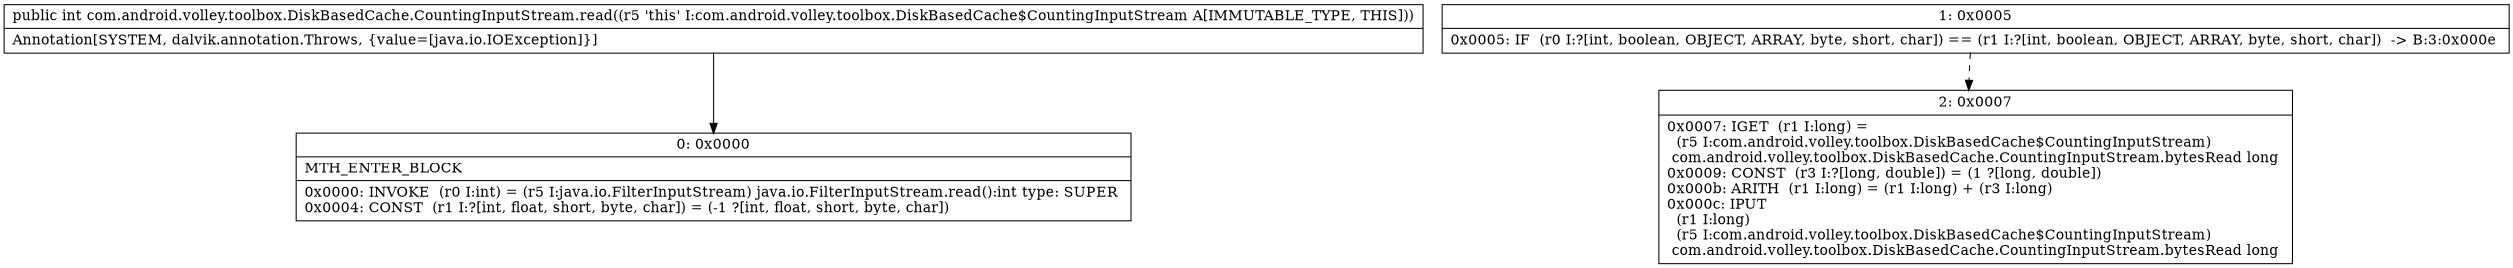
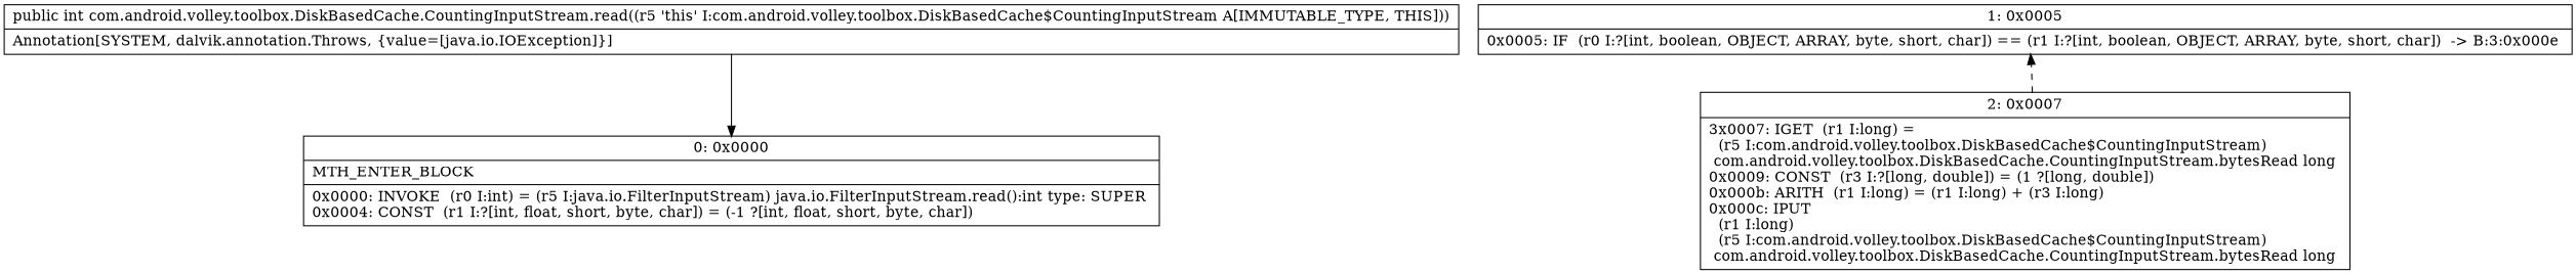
  digraph {
    node [shape=record]
    n1 [label="{0\:\ 0x0000|MTH_ENTER_BLOCK\l|0x0000: INVOKE  (r0 I:int) = (r5 I:java.io.FilterInputStream) java.io.FilterInputStream.read():int type: SUPER \l0x0004: CONST  (r1 I:?[int, float, short, byte, char]) = (\-1 ?[int, float, short, byte, char]) \l}"]
    n2 [label="{1\:\ 0x0005|0x0005: IF  (r0 I:?[int, boolean, OBJECT, ARRAY, byte, short, char]) == (r1 I:?[int, boolean, OBJECT, ARRAY, byte, short, char])  \-\> B:3:0x000e \l}"]
-   n3 [label="{2\:\ 0x0007|0x0007: IGET  (r1 I:long) = \l  (r5 I:com.android.volley.toolbox.DiskBasedCache$CountingInputStream)\l com.android.volley.toolbox.DiskBasedCache.CountingInputStream.bytesRead long \l0x0009: CONST  (r3 I:?[long, double]) = (1 ?[long, double]) \l0x000b: ARITH  (r1 I:long) = (r1 I:long) + (r3 I:long) \l0x000c: IPUT  \l  (r1 I:long)\l  (r5 I:com.android.volley.toolbox.DiskBasedCache$CountingInputStream)\l com.android.volley.toolbox.DiskBasedCache.CountingInputStream.bytesRead long \l}"]
+   n3 [label="{2\:\ 0x0007|3x0007: IGET  (r1 I:long) = \l  (r5 I:com.android.volley.toolbox.DiskBasedCache$CountingInputStream)\l com.android.volley.toolbox.DiskBasedCache.CountingInputStream.bytesRead long \l0x0009: CONST  (r3 I:?[long, double]) = (1 ?[long, double]) \l0x000b: ARITH  (r1 I:long) = (r1 I:long) + (r3 I:long) \l0x000c: IPUT  \l  (r1 I:long)\l  (r5 I:com.android.volley.toolbox.DiskBasedCache$CountingInputStream)\l com.android.volley.toolbox.DiskBasedCache.CountingInputStream.bytesRead long \l}"]
    n4 [label="{public int com.android.volley.toolbox.DiskBasedCache.CountingInputStream.read((r5 'this' I:com.android.volley.toolbox.DiskBasedCache$CountingInputStream A[IMMUTABLE_TYPE, THIS]))  | Annotation[SYSTEM, dalvik.annotation.Throws, \{value=[java.io.IOException]\}]\l}"]
-   n2 -> n3 [style=dashed]
+   n3 -> n2 [style=dashed]
    n4 -> n1
  }
